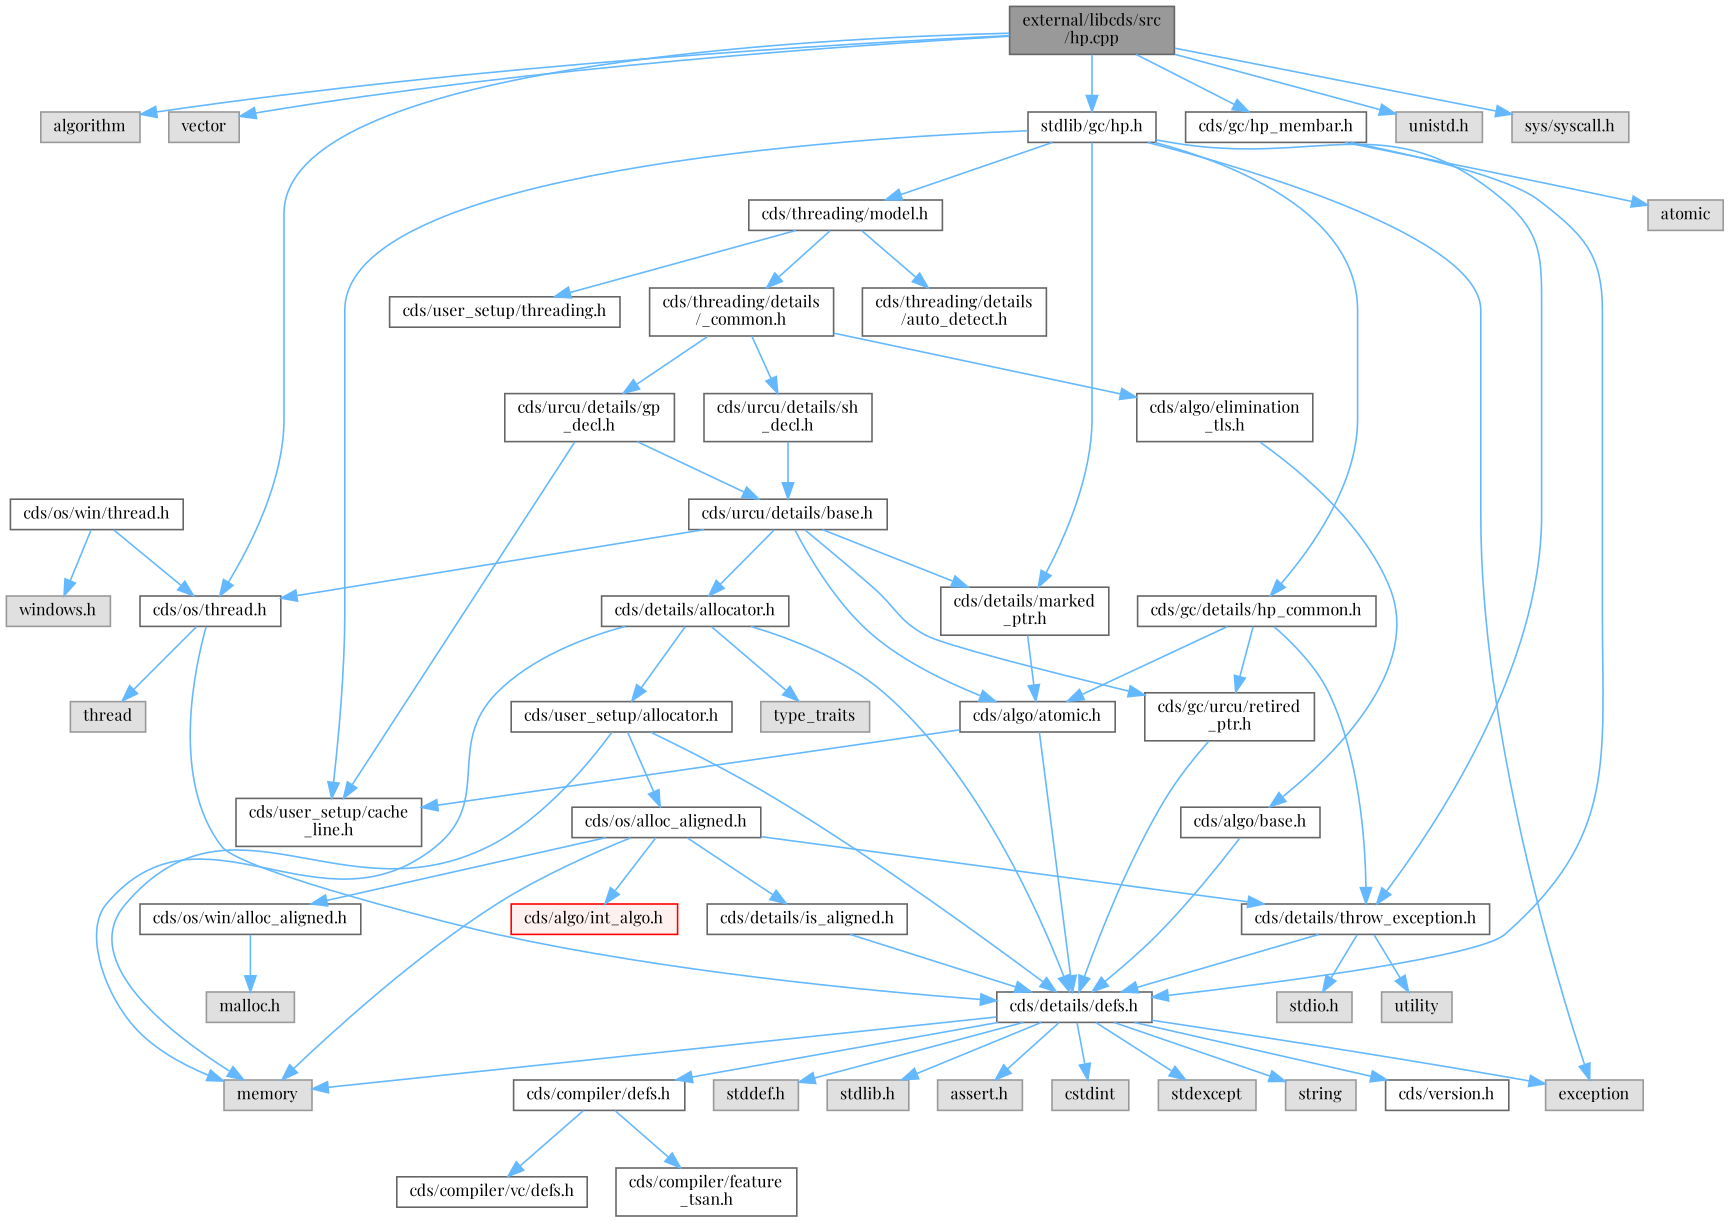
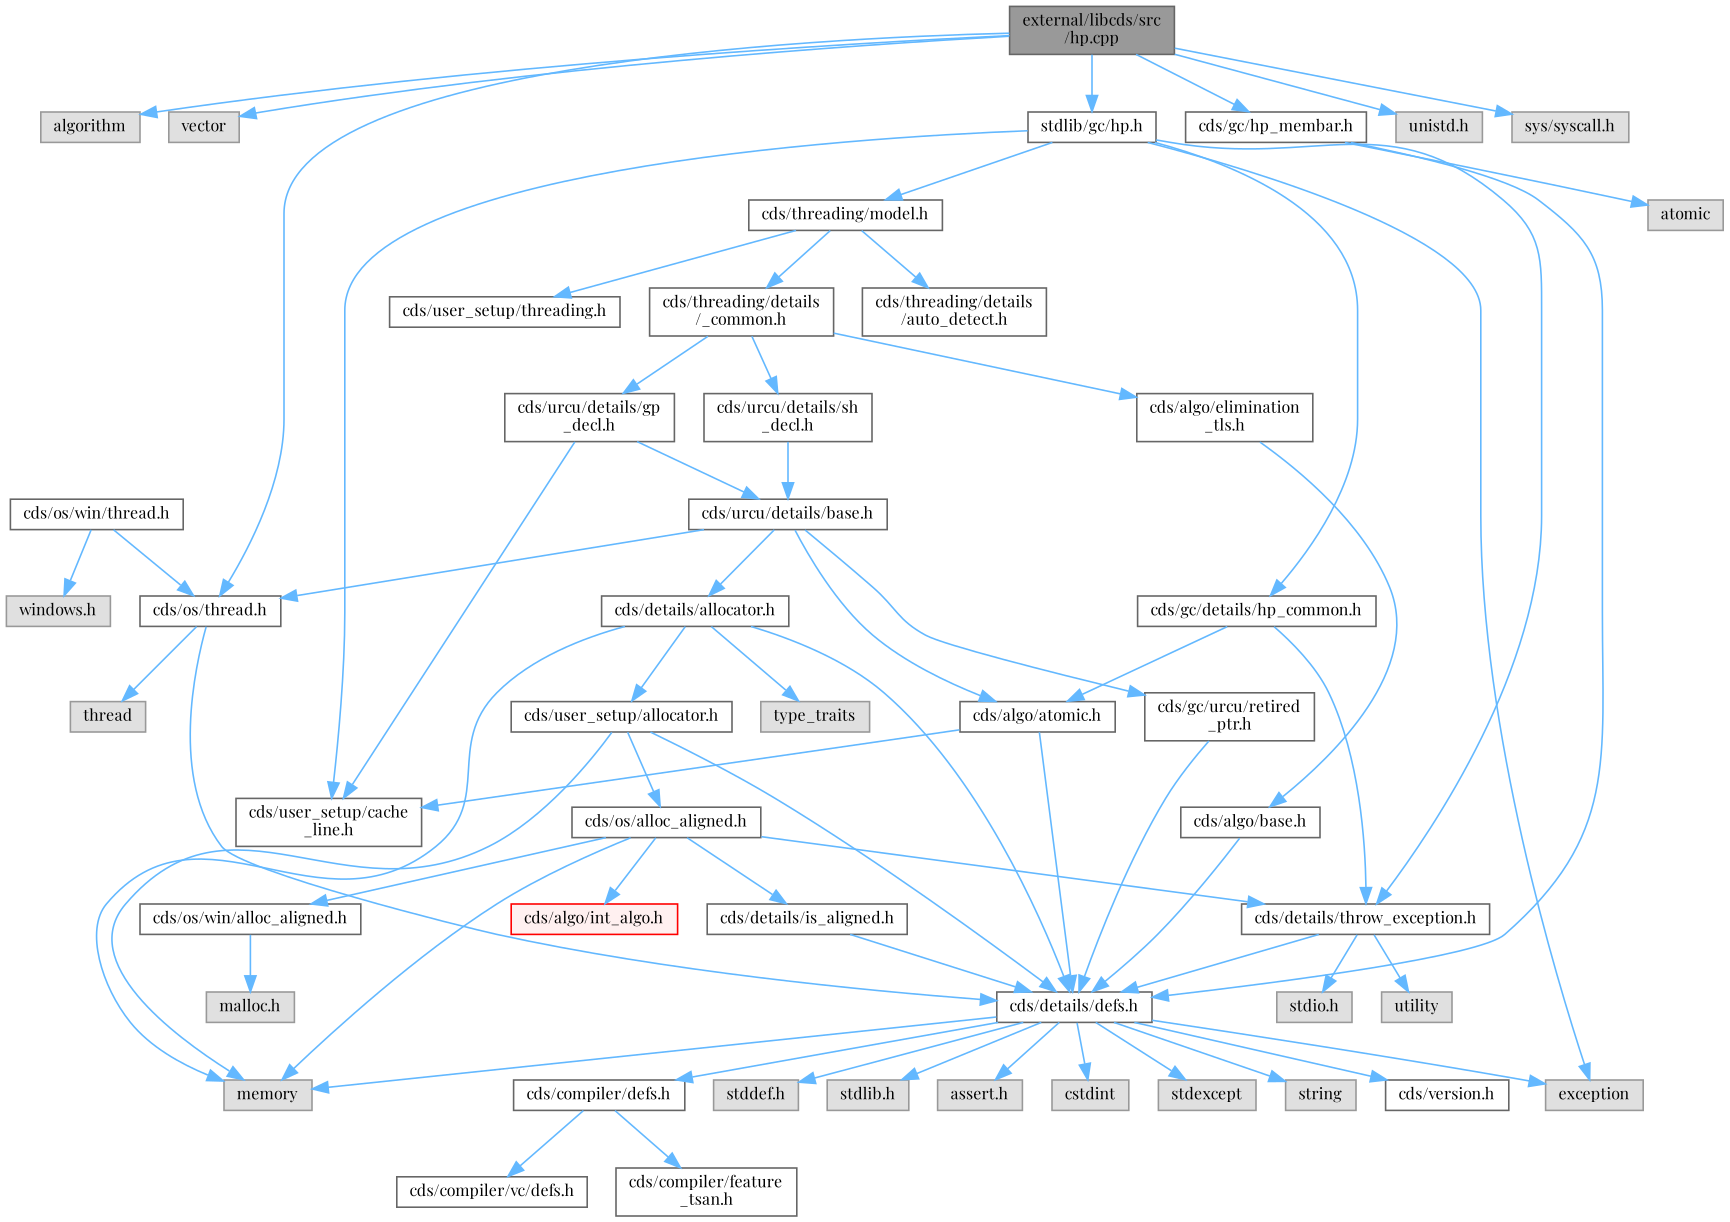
  digraph {
    fontname="Playfair Display"
    node [color=grey40 fillcolor=white fontname="Playfair Display" fontsize=10 shape=box style=filled]
    edge [color=steelblue1 fontname="Playfair Display" fontsize=10 labelfontname=Helvetica labelfontsize=10 style=solid]
    n1 [color=gray40 fillcolor=grey60 fontcolor=black height=0.2 label="external/libcds/src\l/hp.cpp" width=0.4]
    n2 [color=grey60 fillcolor="#E0E0E0" height=0.2 label=algorithm width=0.4]
    n3 [color=grey60 fillcolor="#E0E0E0" height=0.2 label=vector width=0.4]
    n4 [height=0.2 label="stdlib/gc/hp.h" width=0.4]
    n5 [height=0.2 label="cds/os/thread.h" width=0.4]
    n6 [height=0.2 label="cds/gc/hp_membar.h" width=0.4]
    n7 [color=grey60 fillcolor="#E0E0E0" height=0.2 label="unistd.h" width=0.4]
    n8 [color=grey60 fillcolor="#E0E0E0" height=0.2 label="sys/syscall.h" width=0.4]
    n9 [color=grey60 fillcolor="#E0E0E0" height=0.2 label=exception width=0.4]
    n10 [height=0.2 label="cds/gc/details/hp_common.h" width=0.4]
    n11 [height=0.2 label="cds/user_setup/cache\l_line.h" width=0.4]
    n12 [height=0.2 label="cds/details/throw_exception.h" width=0.4]
    n13 [height=0.2 label="cds/threading/model.h" width=0.4]
-   n14 [height=0.2 label="cds/details/marked\l_ptr.h" width=0.4]
    n15 [height=0.2 label="cds/details/defs.h" width=0.4]
    n16 [color=grey60 fillcolor="#E0E0E0" height=0.2 label=thread width=0.4]
    n17 [color=grey60 fillcolor="#E0E0E0" height=0.2 label=atomic width=0.4]
    n18 [height=0.2 label="cds/algo/atomic.h" width=0.4]
    n19 [height=0.2 label="cds/gc/urcu/retired\l_ptr.h" width=0.4]
    n20 [color=grey60 fillcolor="#E0E0E0" height=0.2 label="stdio.h" width=0.4]
    n21 [color=grey60 fillcolor="#E0E0E0" height=0.2 label=utility width=0.4]
    n22 [height=0.2 label="cds/threading/details\l/_common.h" width=0.4]
    n23 [height=0.2 label="cds/user_setup/threading.h" width=0.4]
    n24 [height=0.2 label="cds/threading/details\l/auto_detect.h" width=0.4]
    n25 [color=grey60 fillcolor="#E0E0E0" height=0.2 label="stddef.h" width=0.4]
    n26 [color=grey60 fillcolor="#E0E0E0" height=0.2 label="stdlib.h" width=0.4]
    n27 [color=grey60 fillcolor="#E0E0E0" height=0.2 label="assert.h" width=0.4]
    n28 [color=grey60 fillcolor="#E0E0E0" height=0.2 label=cstdint width=0.4]
    n29 [color=grey60 fillcolor="#E0E0E0" height=0.2 label=stdexcept width=0.4]
    n30 [color=grey60 fillcolor="#E0E0E0" height=0.2 label=string width=0.4]
    n31 [color=grey60 fillcolor="#E0E0E0" height=0.2 label=memory width=0.4]
    n32 [height=0.2 label="cds/version.h" width=0.4]
    n33 [height=0.2 label="cds/compiler/defs.h" width=0.4]
    n34 [height=0.2 label="cds/compiler/vc/defs.h" width=0.4]
    n35 [height=0.2 label="cds/compiler/feature\l_tsan.h" width=0.4]
    n36 [height=0.2 label="cds/urcu/details/gp\l_decl.h" width=0.4]
    n37 [height=0.2 label="cds/urcu/details/sh\l_decl.h" width=0.4]
    n38 [height=0.2 label="cds/algo/elimination\l_tls.h" width=0.4]
    n39 [height=0.2 label="cds/urcu/details/base.h" width=0.4]
    n40 [height=0.2 label="cds/algo/base.h" width=0.4]
    n41 [height=0.2 label="cds/details/allocator.h" width=0.4]
    n42 [color=grey60 fillcolor="#E0E0E0" height=0.2 label=type_traits width=0.4]
    n43 [height=0.2 label="cds/user_setup/allocator.h" width=0.4]
    n44 [height=0.2 label="cds/os/alloc_aligned.h" width=0.4]
    n45 [height=0.2 label="cds/os/win/alloc_aligned.h" width=0.4]
    n46 [height=0.2 label="cds/details/is_aligned.h" width=0.4]
    n47 [color=red fillcolor="#FFF0F0" height=0.2 label="cds/algo/int_algo.h" width=0.4]
    n48 [color=grey60 fillcolor="#E0E0E0" height=0.2 label="malloc.h" width=0.4]
    n49 [height=0.2 label="cds/os/win/thread.h" width=0.4]
    n50 [color=grey60 fillcolor="#E0E0E0" height=0.2 label="windows.h" width=0.4]
    n1 -> n2
    n1 -> n3
    n1 -> n4
    n1 -> n5
    n1 -> n6
    n1 -> n7
    n1 -> n8
    n4 -> n9
    n4 -> n10
    n4 -> n11
    n4 -> n12
    n4 -> n13
-   n4 -> n14
    n5 -> n15
    n5 -> n16
    n6 -> n15
    n6 -> n17
    n10 -> n12
    n10 -> n18
-   n10 -> n19
    n12 -> n15
    n12 -> n20
    n12 -> n21
    n13 -> n22
    n13 -> n23
    n13 -> n24
-   n14 -> n18
    n15 -> n9
    n15 -> n25
    n15 -> n26
    n15 -> n27
    n15 -> n28
    n15 -> n29
    n15 -> n30
    n15 -> n31
    n15 -> n32
    n15 -> n33
    n18 -> n11
    n18 -> n15
    n19 -> n15
    n22 -> n36
    n22 -> n37
    n22 -> n38
    n33 -> n34
    n33 -> n35
    n36 -> n11
    n36 -> n39
    n37 -> n39
    n38 -> n40
    n39 -> n5
-   n39 -> n14
    n39 -> n18
    n39 -> n19
    n39 -> n41
    n40 -> n15
    n41 -> n15
    n41 -> n31
    n41 -> n42
    n41 -> n43
    n43 -> n15
    n43 -> n31
    n43 -> n44
    n44 -> n12
    n44 -> n31
    n44 -> n45
    n44 -> n46
    n44 -> n47
    n45 -> n48
    n46 -> n15
    n49 -> n5
    n49 -> n50
  }
